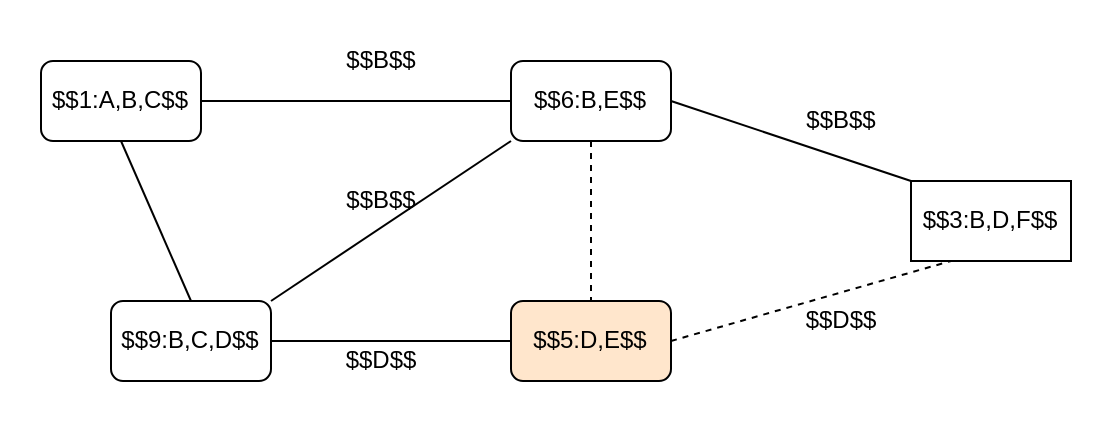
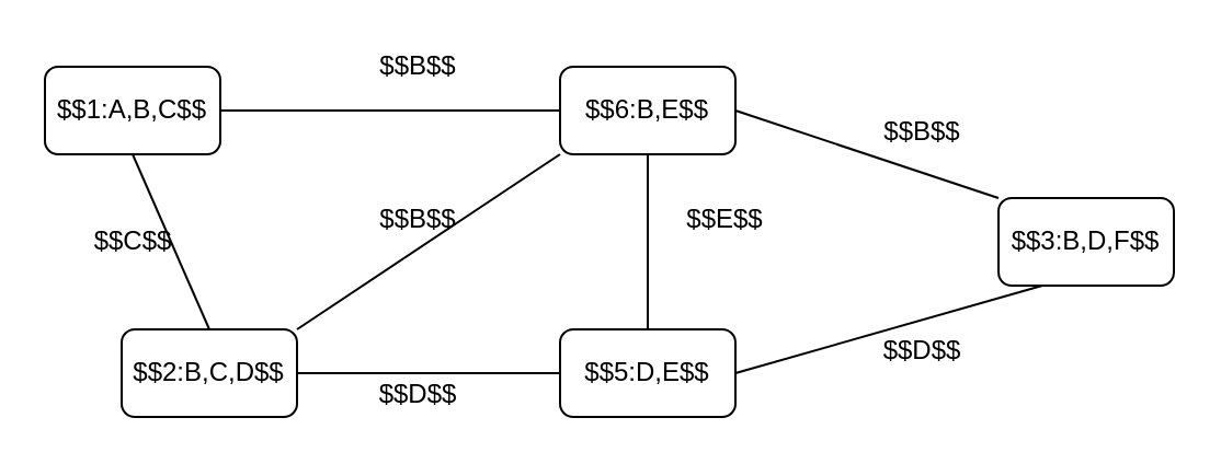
  <mxCell id="0" />
  <mxCell id="1" parent="0" />
  <mxCell id="2" value="$$1:A,B,C$$" style="rounded=1;whiteSpace=wrap;html=1;" parent="1" vertex="1"><mxGeometry x="20" y="30" width="80" height="40" as="geometry" /></mxCell>
- <mxCell id="3" value="$$9:B,C,D$$" style="rounded=1;whiteSpace=wrap;html=1;" parent="1" vertex="1"><mxGeometry x="55" y="150" width="80" height="40" as="geometry" /></mxCell>
+ <mxCell id="3" value="$$2:B,C,D$$" style="rounded=1;whiteSpace=wrap;html=1;" parent="1" vertex="1"><mxGeometry x="55" y="150" width="80" height="40" as="geometry" /></mxCell>
  <mxCell id="4" value="$$6:B,E$$" style="rounded=1;whiteSpace=wrap;html=1;" parent="1" vertex="1"><mxGeometry x="255" y="30" width="80" height="40" as="geometry" /></mxCell>
- <mxCell id="5" value="$$5:D,E$$" style="rounded=1;whiteSpace=wrap;html=1;fillColor=#ffe6cc;" parent="1" vertex="1"><mxGeometry x="255" y="150" width="80" height="40" as="geometry" /></mxCell>
- <mxCell id="6" value="$$3:B,D,F$$" style="whiteSpace=wrap;html=1;rounded=0;" parent="1" vertex="1"><mxGeometry x="455" y="90" width="80" height="40" as="geometry" /></mxCell>
+ <mxCell id="5" value="$$5:D,E$$" style="rounded=1;whiteSpace=wrap;html=1;" parent="1" vertex="1"><mxGeometry x="255" y="150" width="80" height="40" as="geometry" /></mxCell>
+ <mxCell id="6" value="$$3:B,D,F$$" style="rounded=1;whiteSpace=wrap;html=1;" parent="1" vertex="1"><mxGeometry x="455" y="90" width="80" height="40" as="geometry" /></mxCell>
  <mxCell id="7" value="" style="endArrow=none;html=1;exitX=0.5;exitY=0;exitDx=0;exitDy=0;entryX=0.5;entryY=1;entryDx=0;entryDy=0;" parent="1" source="3" target="2" edge="1"><mxGeometry width="50" height="50" relative="1" as="geometry"><mxPoint x="535" y="270" as="sourcePoint" /><mxPoint x="585" y="220" as="targetPoint" /></mxGeometry></mxCell>
  <mxCell id="8" value="" style="endArrow=none;html=1;exitX=1;exitY=0.5;exitDx=0;exitDy=0;entryX=0;entryY=0.5;entryDx=0;entryDy=0;" parent="1" source="2" target="4" edge="1"><mxGeometry width="50" height="50" relative="1" as="geometry"><mxPoint x="535" y="270" as="sourcePoint" /><mxPoint x="585" y="220" as="targetPoint" /></mxGeometry></mxCell>
  <mxCell id="9" value="" style="endArrow=none;html=1;exitX=1;exitY=0.5;exitDx=0;exitDy=0;entryX=0;entryY=0.5;entryDx=0;entryDy=0;" parent="1" source="3" target="5" edge="1"><mxGeometry width="50" height="50" relative="1" as="geometry"><mxPoint x="535" y="270" as="sourcePoint" /><mxPoint x="585" y="220" as="targetPoint" /></mxGeometry></mxCell>
  <mxCell id="10" value="" style="endArrow=none;html=1;exitX=1;exitY=0;exitDx=0;exitDy=0;entryX=0;entryY=1;entryDx=0;entryDy=0;" parent="1" source="3" target="4" edge="1"><mxGeometry width="50" height="50" relative="1" as="geometry"><mxPoint x="535" y="270" as="sourcePoint" /><mxPoint x="585" y="220" as="targetPoint" /></mxGeometry></mxCell>
- <mxCell id="11" value="" style="endArrow=none;html=1;exitX=0.5;exitY=1;exitDx=0;exitDy=0;entryX=0.5;entryY=0;entryDx=0;entryDy=0;dashed=1;" parent="1" source="4" target="5" edge="1"><mxGeometry width="50" height="50" relative="1" as="geometry"><mxPoint x="535" y="270" as="sourcePoint" /><mxPoint x="585" y="220" as="targetPoint" /></mxGeometry></mxCell>
- <mxCell id="12" value="" style="endArrow=none;html=1;exitX=1;exitY=0.5;exitDx=0;exitDy=0;entryX=0.25;entryY=1;entryDx=0;entryDy=0;dashed=1;" parent="1" source="5" target="6" edge="1"><mxGeometry width="50" height="50" relative="1" as="geometry"><mxPoint x="535" y="270" as="sourcePoint" /><mxPoint x="585" y="220" as="targetPoint" /></mxGeometry></mxCell>
+ <mxCell id="11" value="" style="endArrow=none;html=1;exitX=0.5;exitY=1;exitDx=0;exitDy=0;entryX=0.5;entryY=0;entryDx=0;entryDy=0;" parent="1" source="4" target="5" edge="1"><mxGeometry width="50" height="50" relative="1" as="geometry"><mxPoint x="535" y="270" as="sourcePoint" /><mxPoint x="585" y="220" as="targetPoint" /></mxGeometry></mxCell>
+ <mxCell id="12" value="" style="endArrow=none;html=1;exitX=1;exitY=0.5;exitDx=0;exitDy=0;entryX=0.25;entryY=1;entryDx=0;entryDy=0;" parent="1" source="5" target="6" edge="1"><mxGeometry width="50" height="50" relative="1" as="geometry"><mxPoint x="535" y="270" as="sourcePoint" /><mxPoint x="585" y="220" as="targetPoint" /></mxGeometry></mxCell>
  <mxCell id="13" value="" style="endArrow=none;html=1;exitX=1;exitY=0.5;exitDx=0;exitDy=0;entryX=0;entryY=0;entryDx=0;entryDy=0;" parent="1" source="4" target="6" edge="1"><mxGeometry width="50" height="50" relative="1" as="geometry"><mxPoint x="535" y="270" as="sourcePoint" /><mxPoint x="585" y="220" as="targetPoint" /></mxGeometry></mxCell>
  <mxCell id="14" value="$$B$$" style="text;html=1;align=center;verticalAlign=middle;resizable=0;points=[];autosize=1;" parent="1" vertex="1"><mxGeometry x="165" y="20" width="50" height="20" as="geometry" /></mxCell>
+ <mxCell id="15" value="$$C$$" style="text;html=1;align=center;verticalAlign=middle;resizable=0;points=[];autosize=1;" parent="1" vertex="1"><mxGeometry x="35" y="100" width="50" height="20" as="geometry" /></mxCell>
  <mxCell id="16" value="$$B$$" style="text;html=1;align=center;verticalAlign=middle;resizable=0;points=[];autosize=1;" parent="1" vertex="1"><mxGeometry x="165" y="90" width="50" height="20" as="geometry" /></mxCell>
  <mxCell id="17" value="$$D$$" style="text;html=1;align=center;verticalAlign=middle;resizable=0;points=[];autosize=1;" parent="1" vertex="1"><mxGeometry x="165" y="170" width="50" height="20" as="geometry" /></mxCell>
  <mxCell id="18" value="$$D$$" style="text;html=1;align=center;verticalAlign=middle;resizable=0;points=[];autosize=1;" parent="1" vertex="1"><mxGeometry x="395" y="150" width="50" height="20" as="geometry" /></mxCell>
  <mxCell id="19" value="$$B$$" style="text;html=1;align=center;verticalAlign=middle;resizable=0;points=[];autosize=1;" parent="1" vertex="1"><mxGeometry x="395" y="50" width="50" height="20" as="geometry" /></mxCell>
+ <mxCell id="20" value="$$E$$" style="text;html=1;align=center;verticalAlign=middle;resizable=0;points=[];autosize=1;" vertex="1" parent="1"><mxGeometry x="305" y="90" width="50" height="20" as="geometry" /></mxCell>
